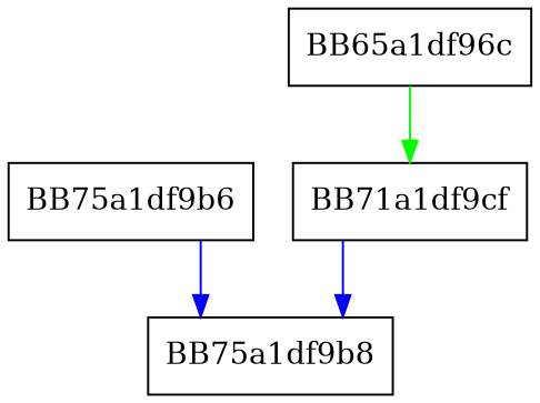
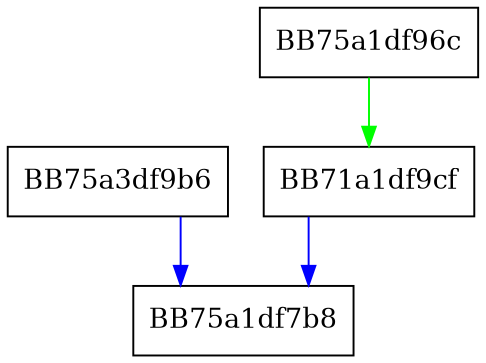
  digraph {
    fontname="DejaVu Serif"
    splines=ortho
    node [fontname="DejaVu Serif" shape=box]
    edge [color=blue fontname="DejaVu Serif"]
    n1 [label=BB71a1df9cf]
-   BB75a1df96c [label=BB65a1df96c]
-   BB75a1df9b8
-   BB75a1df9b6
+   BB75a1df96c
+   BB75a1df9b8 [label=BB75a1df7b8]
+   BB75a1df9b6 [label=BB75a3df9b6]
    n1 -> BB75a1df9b8
    BB75a1df96c -> n1 [color=green]
    BB75a1df9b6 -> BB75a1df9b8
  }
